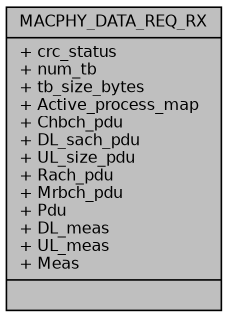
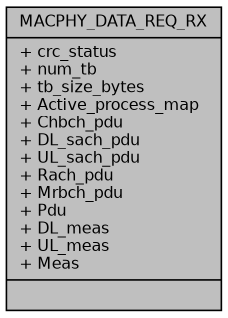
  digraph {
-   n1 [color=black fillcolor=grey75 fontcolor=black fontname=Helvetica fontsize=10 height=0.2 label="{MACPHY_DATA_REQ_RX\n|+ crc_status\l+ num_tb\l+ tb_size_bytes\l+ Active_process_map\l+ Chbch_pdu\l+ DL_sach_pdu\l+ UL_size_pdu\l+ Rach_pdu\l+ Mrbch_pdu\l+ Pdu\l+ DL_meas\l+ UL_meas\l+ Meas\l|}" shape=record style=filled width=0.4]
+   n1 [color=black fillcolor=grey75 fontcolor=black fontname=Helvetica fontsize=10 height=0.2 label="{MACPHY_DATA_REQ_RX\n|+ crc_status\l+ num_tb\l+ tb_size_bytes\l+ Active_process_map\l+ Chbch_pdu\l+ DL_sach_pdu\l+ UL_sach_pdu\l+ Rach_pdu\l+ Mrbch_pdu\l+ Pdu\l+ DL_meas\l+ UL_meas\l+ Meas\l|}" shape=record style=filled width=0.4]
  }
